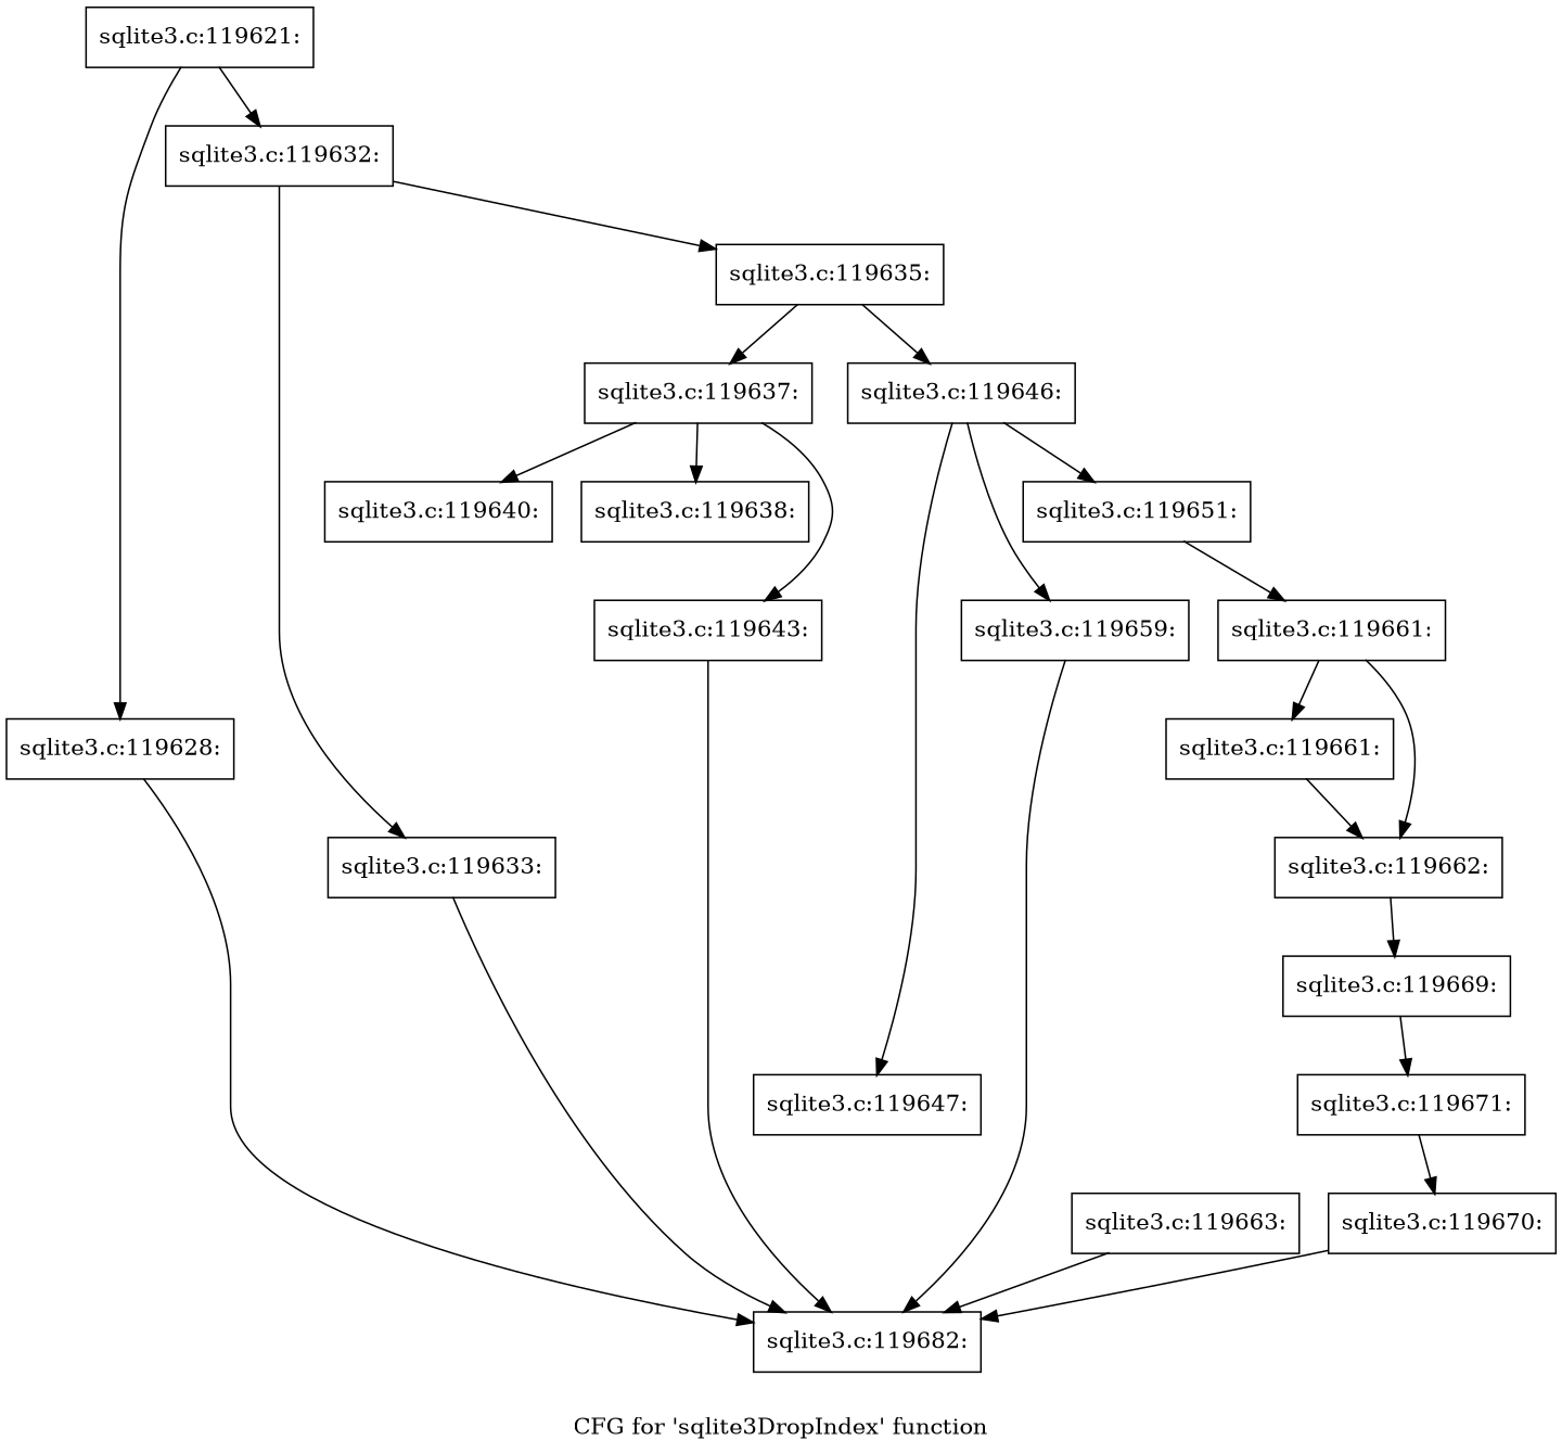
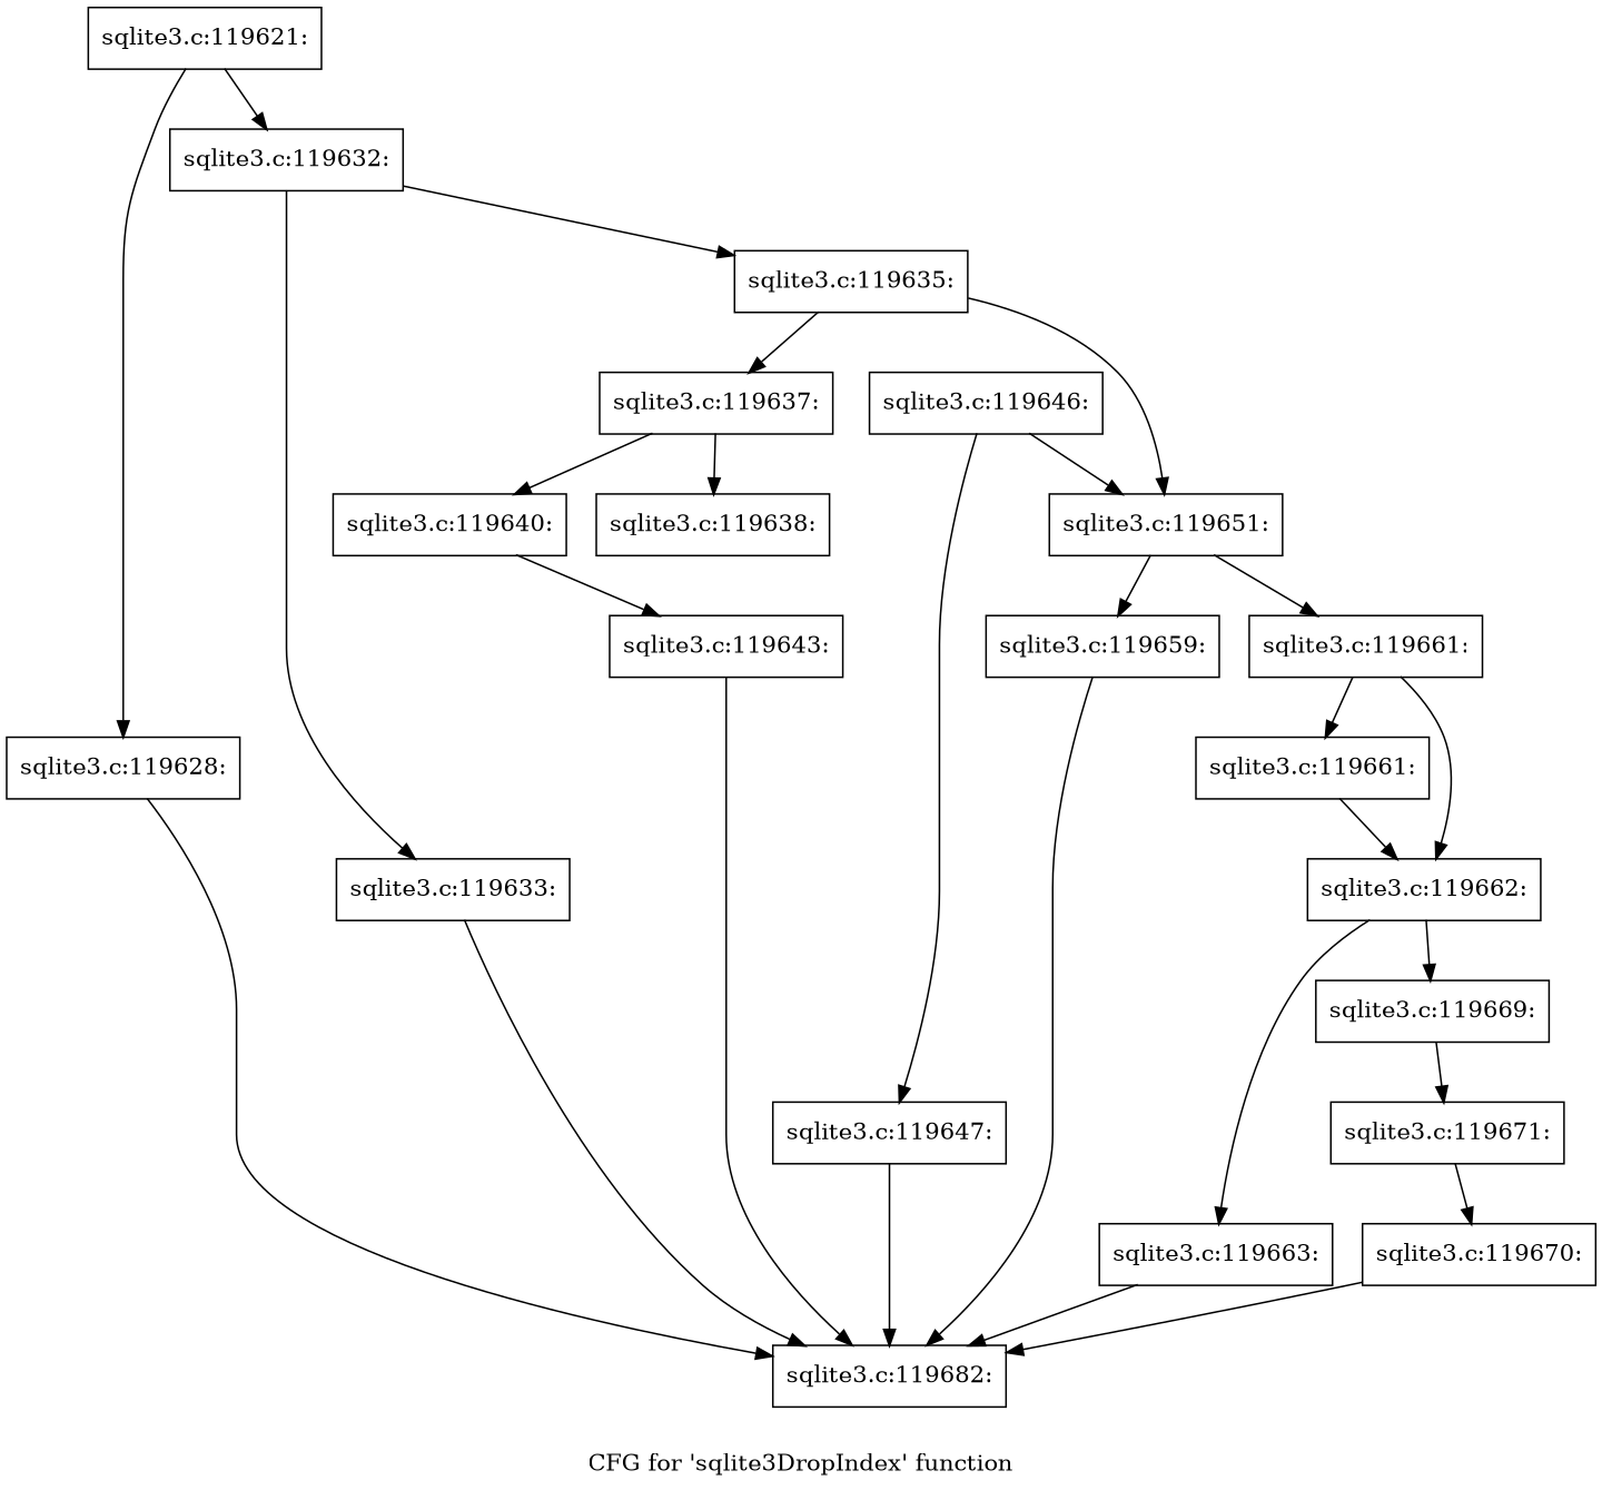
  digraph {
    label="CFG for 'sqlite3DropIndex' function"
    node [shape=record]
    n1 [label="{sqlite3.c:119621:}"]
    n2 [label="{sqlite3.c:119628:}"]
    n3 [label="{sqlite3.c:119632:}"]
    n4 [label="{sqlite3.c:119682:}"]
    n5 [label="{sqlite3.c:119633:}"]
    n6 [label="{sqlite3.c:119635:}"]
    n7 [label="{sqlite3.c:119637:}"]
    n8 [label="{sqlite3.c:119646:}"]
    n9 [label="{sqlite3.c:119640:}"]
    n10 [label="{sqlite3.c:119638:}"]
    n11 [label="{sqlite3.c:119647:}"]
    n12 [label="{sqlite3.c:119651:}"]
    n13 [label="{sqlite3.c:119643:}"]
    n14 [label="{sqlite3.c:119659:}"]
    n15 [label="{sqlite3.c:119661:}"]
    n16 [label="{sqlite3.c:119661:}"]
    n17 [label="{sqlite3.c:119662:}"]
    n18 [label="{sqlite3.c:119663:}"]
    n19 [label="{sqlite3.c:119669:}"]
    n20 [label="{sqlite3.c:119671:}"]
    n21 [label="{sqlite3.c:119670:}"]
    n1 -> n2
    n1 -> n3
    n2 -> n4
    n3 -> n5
    n3 -> n6
    n5 -> n4
    n6 -> n7
-   n6 -> n8
+   n6 -> n12
    n7 -> n9
    n7 -> n10
    n8 -> n11
    n8 -> n12
-   n7 -> n13
-   n8 -> n14
+   n9 -> n13
+   n11 -> n4
+   n12 -> n14
    n12 -> n15
    n13 -> n4
    n14 -> n4
    n15 -> n16
    n15 -> n17
    n16 -> n17
+   n17 -> n18
    n17 -> n19
    n18 -> n4
    n19 -> n20
    n20 -> n21
    n21 -> n4
  }
